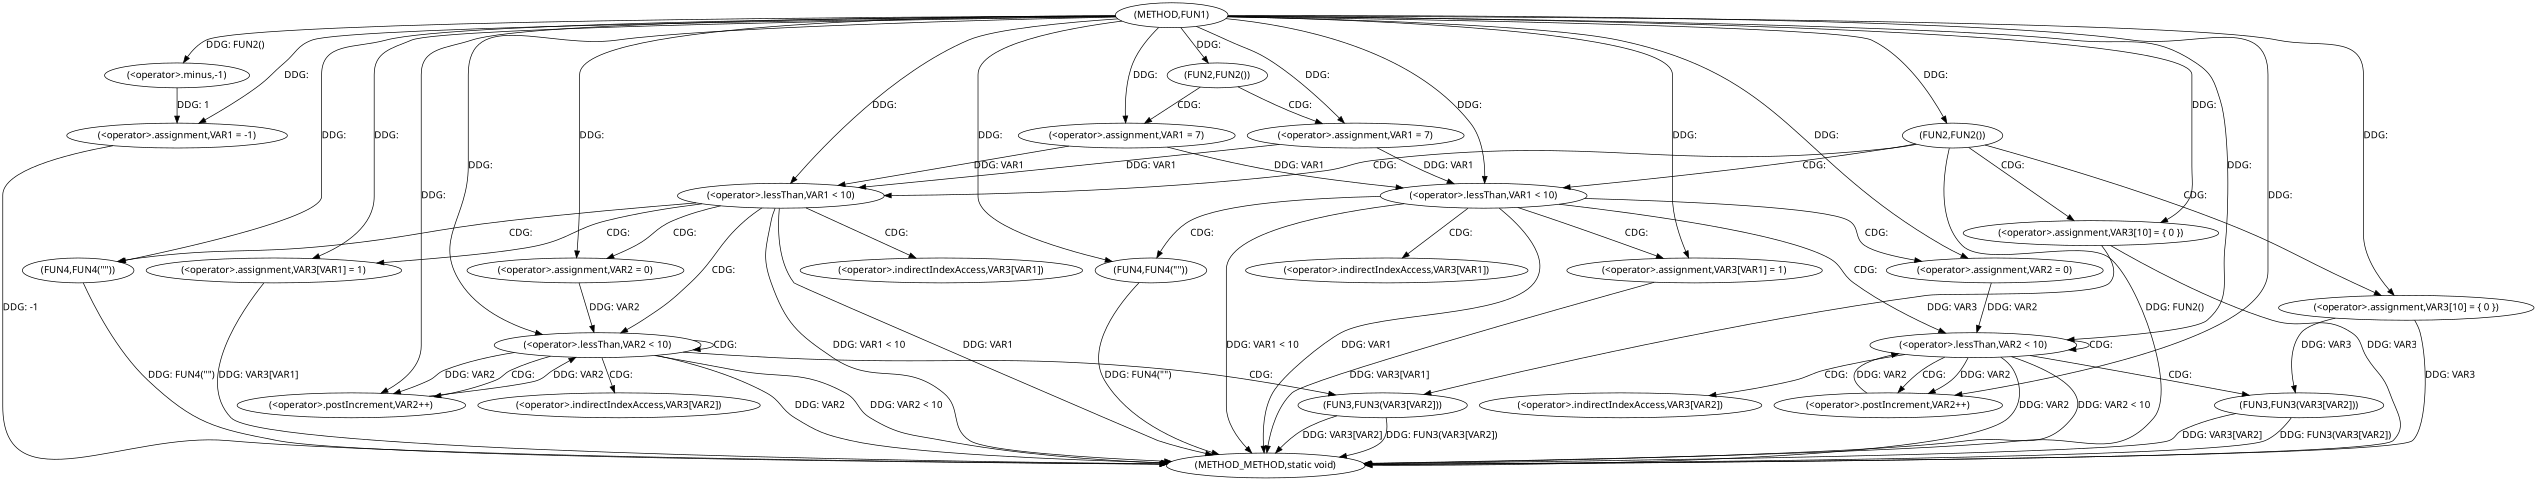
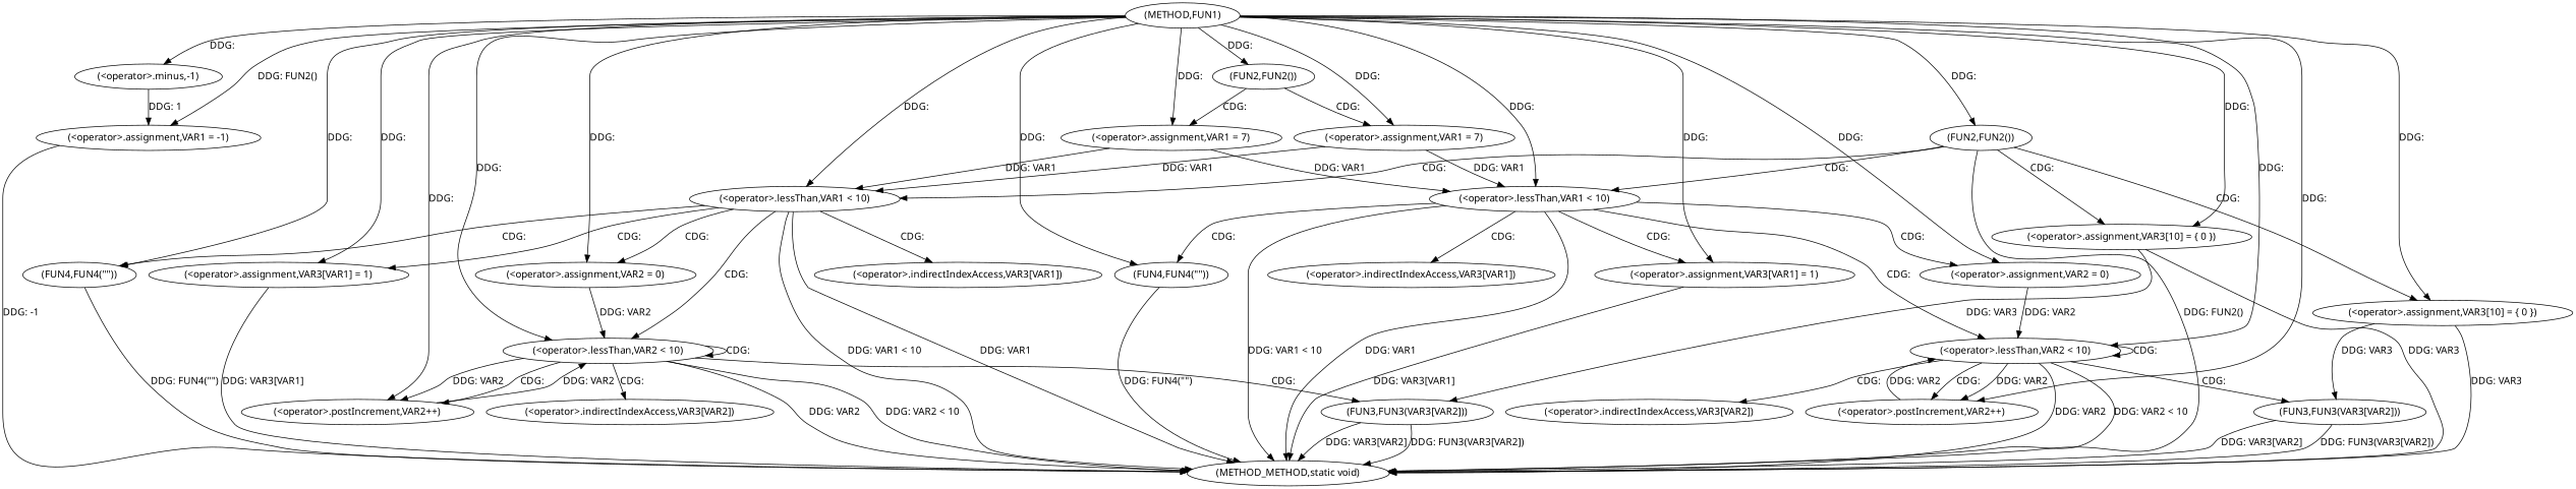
  digraph {
    fontname="Noto Sans"
    node [fontname="Noto Sans"]
    edge [fontname="Noto Sans"]
    n1 [label="(METHOD,FUN1)"]
    n2 [label="(<operator>.assignment,VAR1 = -1)"]
    n3 [label="(<operator>.minus,-1)"]
    n4 [label="(FUN2,FUN2())"]
    n5 [label="(<operator>.assignment,VAR1 = 7)"]
    n6 [label="(<operator>.assignment,VAR1 = 7)"]
    n7 [label="(FUN2,FUN2())"]
    n8 [label="(<operator>.assignment,VAR3[10] = { 0 })"]
    n9 [label="(<operator>.lessThan,VAR1 < 10)"]
    n10 [label="(<operator>.assignment,VAR3[VAR1] = 1)"]
    n11 [label="(<operator>.assignment,VAR2 = 0)"]
    n12 [label="(<operator>.lessThan,VAR2 < 10)"]
    n13 [label="(<operator>.postIncrement,VAR2++)"]
    n14 [label="(FUN4,FUN4(\"\"))"]
    n15 [label="(<operator>.assignment,VAR3[10] = { 0 })"]
    n16 [label="(<operator>.lessThan,VAR1 < 10)"]
    n17 [label="(<operator>.assignment,VAR3[VAR1] = 1)"]
    n18 [label="(<operator>.assignment,VAR2 = 0)"]
    n19 [label="(<operator>.lessThan,VAR2 < 10)"]
    n20 [label="(<operator>.postIncrement,VAR2++)"]
    n21 [label="(FUN4,FUN4(\"\"))"]
    n22 [label="(METHOD_METHOD,static void)"]
    n23 [label="(FUN3,FUN3(VAR3[VAR2]))"]
    n24 [label="(<operator>.indirectIndexAccess,VAR3[VAR1])"]
    n25 [label="(<operator>.indirectIndexAccess,VAR3[VAR2])"]
    n26 [label="(FUN3,FUN3(VAR3[VAR2]))"]
    n27 [label="(<operator>.indirectIndexAccess,VAR3[VAR1])"]
    n28 [label="(<operator>.indirectIndexAccess,VAR3[VAR2])"]
-   n1 -> n2 [label="DDG: "]
-   n1 -> n3 [label="DDG: FUN2()"]
+   n1 -> n2 [label="DDG: FUN2()"]
+   n1 -> n3 [label="DDG: "]
    n1 -> n4 [label="DDG: "]
    n1 -> n5 [label="DDG: "]
    n1 -> n6 [label="DDG: "]
    n1 -> n7 [label="DDG: "]
    n1 -> n8 [label="DDG: "]
    n1 -> n9 [label="DDG: "]
    n1 -> n10 [label="DDG: "]
    n1 -> n11 [label="DDG: "]
    n1 -> n12 [label="DDG: "]
    n1 -> n13 [label="DDG: "]
    n1 -> n14 [label="DDG: "]
    n1 -> n15 [label="DDG: "]
    n1 -> n16 [label="DDG: "]
    n1 -> n17 [label="DDG: "]
    n1 -> n18 [label="DDG: "]
    n1 -> n19 [label="DDG: "]
    n1 -> n20 [label="DDG: "]
    n1 -> n21 [label="DDG: "]
    n2 -> n22 [label="DDG: -1"]
    n3 -> n2 [label="DDG: 1"]
    n4 -> n5 [label="CDG: "]
    n4 -> n6 [label="CDG: "]
    n5 -> n9 [label="DDG: VAR1"]
    n5 -> n16 [label="DDG: VAR1"]
    n6 -> n9 [label="DDG: VAR1"]
    n6 -> n16 [label="DDG: VAR1"]
    n7 -> n8 [label="CDG: "]
    n7 -> n9 [label="CDG: "]
    n7 -> n15 [label="CDG: "]
    n7 -> n16 [label="CDG: "]
    n7 -> n22 [label="DDG: FUN2()"]
    n8 -> n22 [label="DDG: VAR3"]
    n8 -> n23 [label="DDG: VAR3"]
    n9 -> n10 [label="CDG: "]
    n9 -> n11 [label="CDG: "]
    n9 -> n12 [label="CDG: "]
    n9 -> n14 [label="CDG: "]
    n9 -> n22 [label="DDG: VAR1 < 10"]
    n9 -> n22 [label="DDG: VAR1"]
    n9 -> n24 [label="CDG: "]
    n10 -> n22 [label="DDG: VAR3[VAR1]"]
    n11 -> n12 [label="DDG: VAR2"]
    n12 -> n12 [label="CDG: "]
    n12 -> n13 [label="DDG: VAR2"]
    n12 -> n13 [label="CDG: "]
    n12 -> n22 [label="DDG: VAR2"]
    n12 -> n22 [label="DDG: VAR2 < 10"]
    n12 -> n23 [label="CDG: "]
    n12 -> n25 [label="CDG: "]
    n13 -> n12 [label="DDG: VAR2"]
    n14 -> n22 [label="DDG: FUN4(\"\")"]
    n15 -> n22 [label="DDG: VAR3"]
    n15 -> n26 [label="DDG: VAR3"]
    n16 -> n17 [label="CDG: "]
    n16 -> n18 [label="CDG: "]
    n16 -> n19 [label="CDG: "]
    n16 -> n21 [label="CDG: "]
    n16 -> n22 [label="DDG: VAR1"]
    n16 -> n22 [label="DDG: VAR1 < 10"]
    n16 -> n27 [label="CDG: "]
    n17 -> n22 [label="DDG: VAR3[VAR1]"]
    n18 -> n19 [label="DDG: VAR2"]
    n19 -> n19 [label="CDG: "]
    n19 -> n20 [label="DDG: VAR2"]
    n19 -> n20 [label="CDG: "]
    n19 -> n22 [label="DDG: VAR2"]
    n19 -> n22 [label="DDG: VAR2 < 10"]
    n19 -> n26 [label="CDG: "]
    n19 -> n28 [label="CDG: "]
    n20 -> n19 [label="DDG: VAR2"]
    n21 -> n22 [label="DDG: FUN4(\"\")"]
    n23 -> n22 [label="DDG: VAR3[VAR2]"]
    n23 -> n22 [label="DDG: FUN3(VAR3[VAR2])"]
    n26 -> n22 [label="DDG: FUN3(VAR3[VAR2])"]
    n26 -> n22 [label="DDG: VAR3[VAR2]"]
  }
